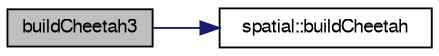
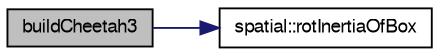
  digraph {
    rankdir=LR
    node [color=black fontname=FreeSans fontsize=10 shape=record style=filled]
    n1 [fillcolor=grey75 fontcolor=black height=0.2 label=buildCheetah3 width=0.4]
-   n2 [fillcolor=white height=0.2 label="spatial::buildCheetah" width=0.4]
+   n2 [fillcolor=white height=0.2 label="spatial::rotInertiaOfBox" width=0.4]
    n1 -> n2 [color=midnightblue fontname=FreeSans fontsize=10 labelfontname=FreeSans labelfontsize=10 style=solid]
  }
